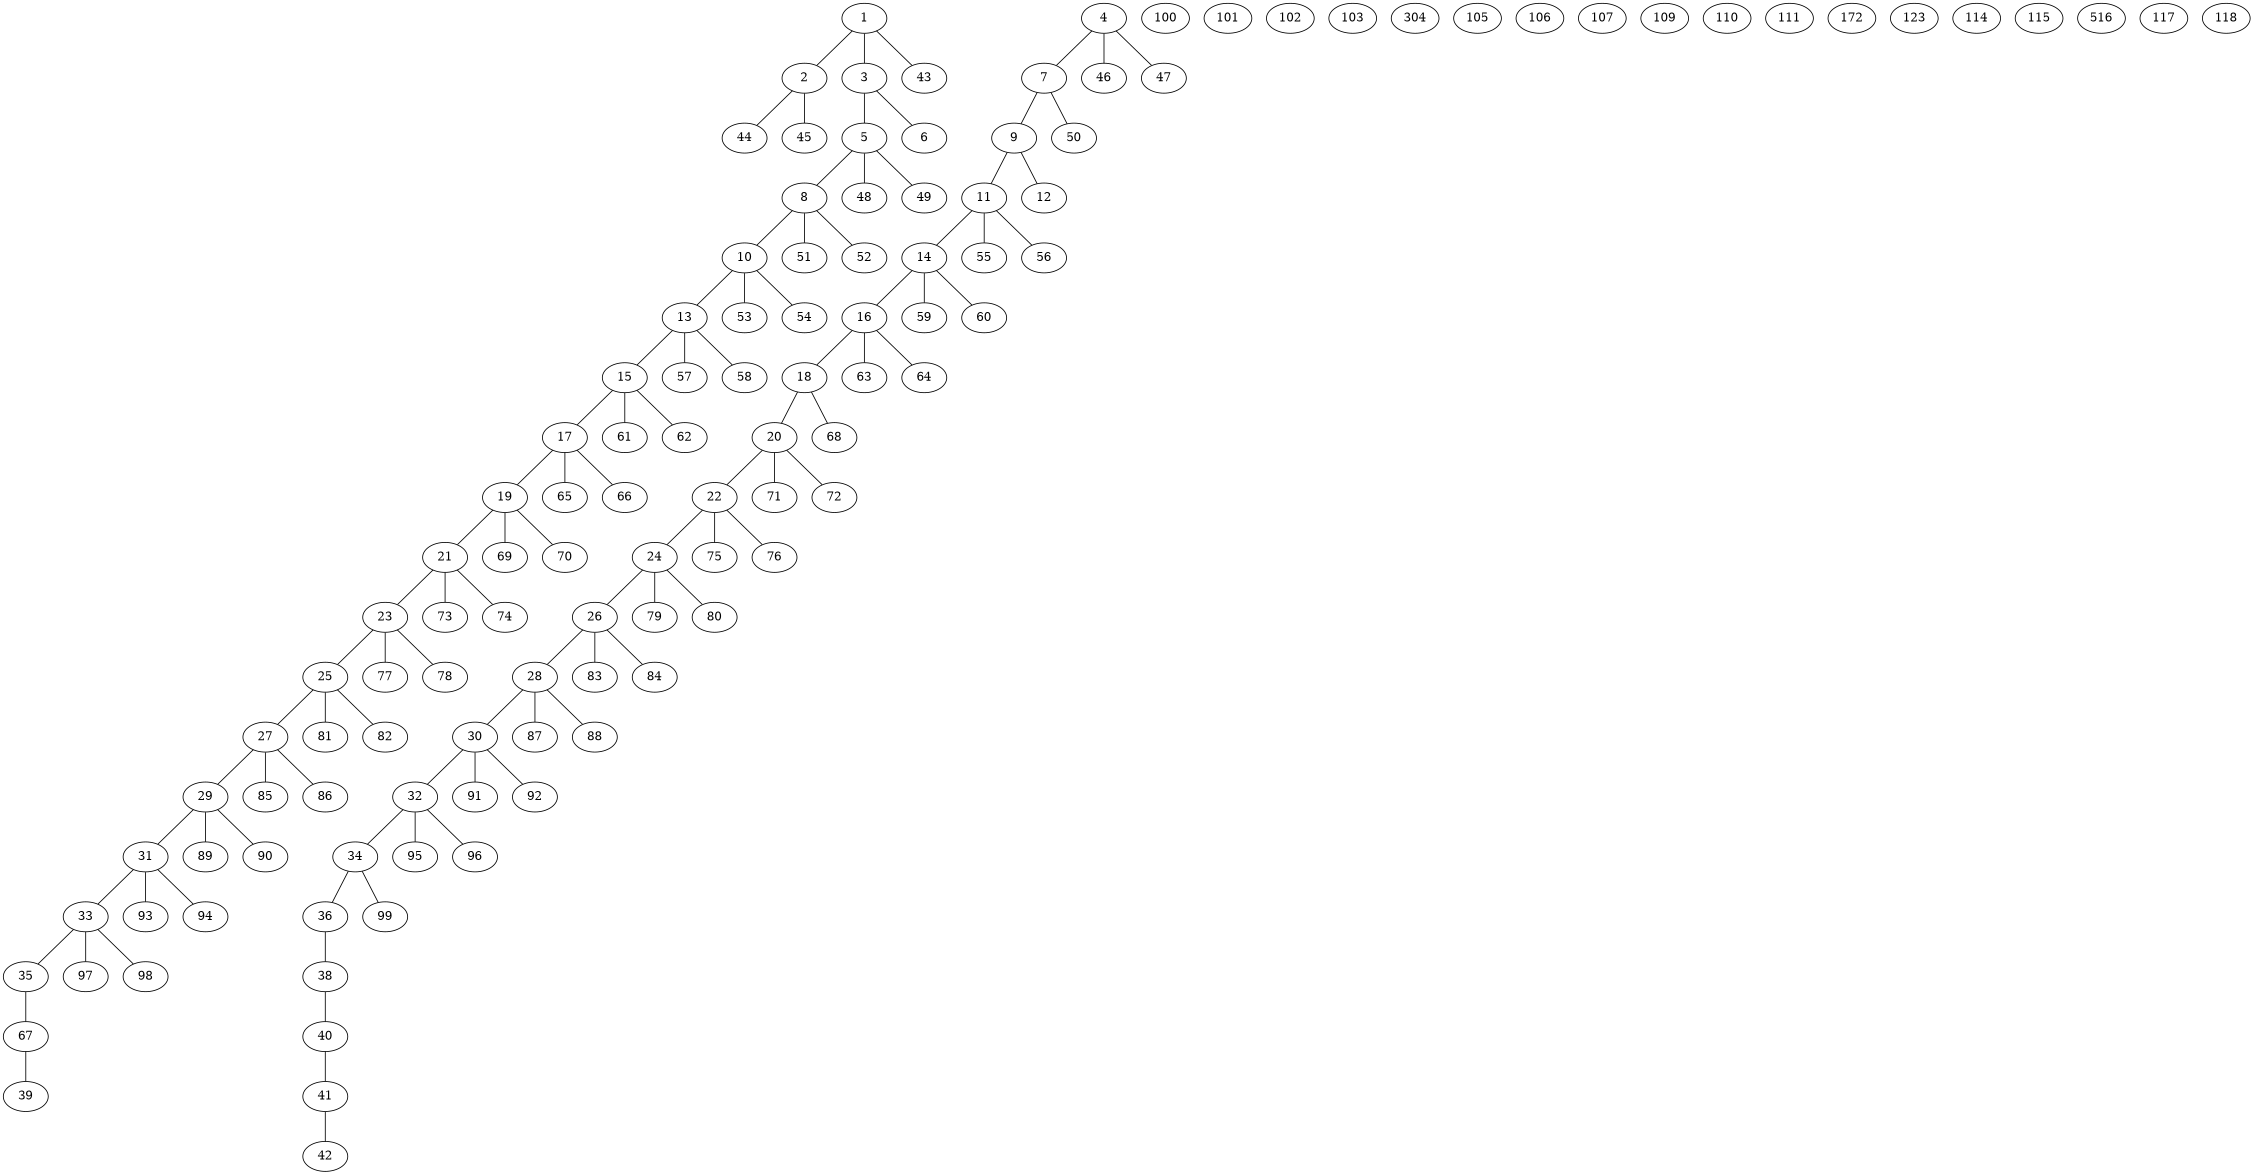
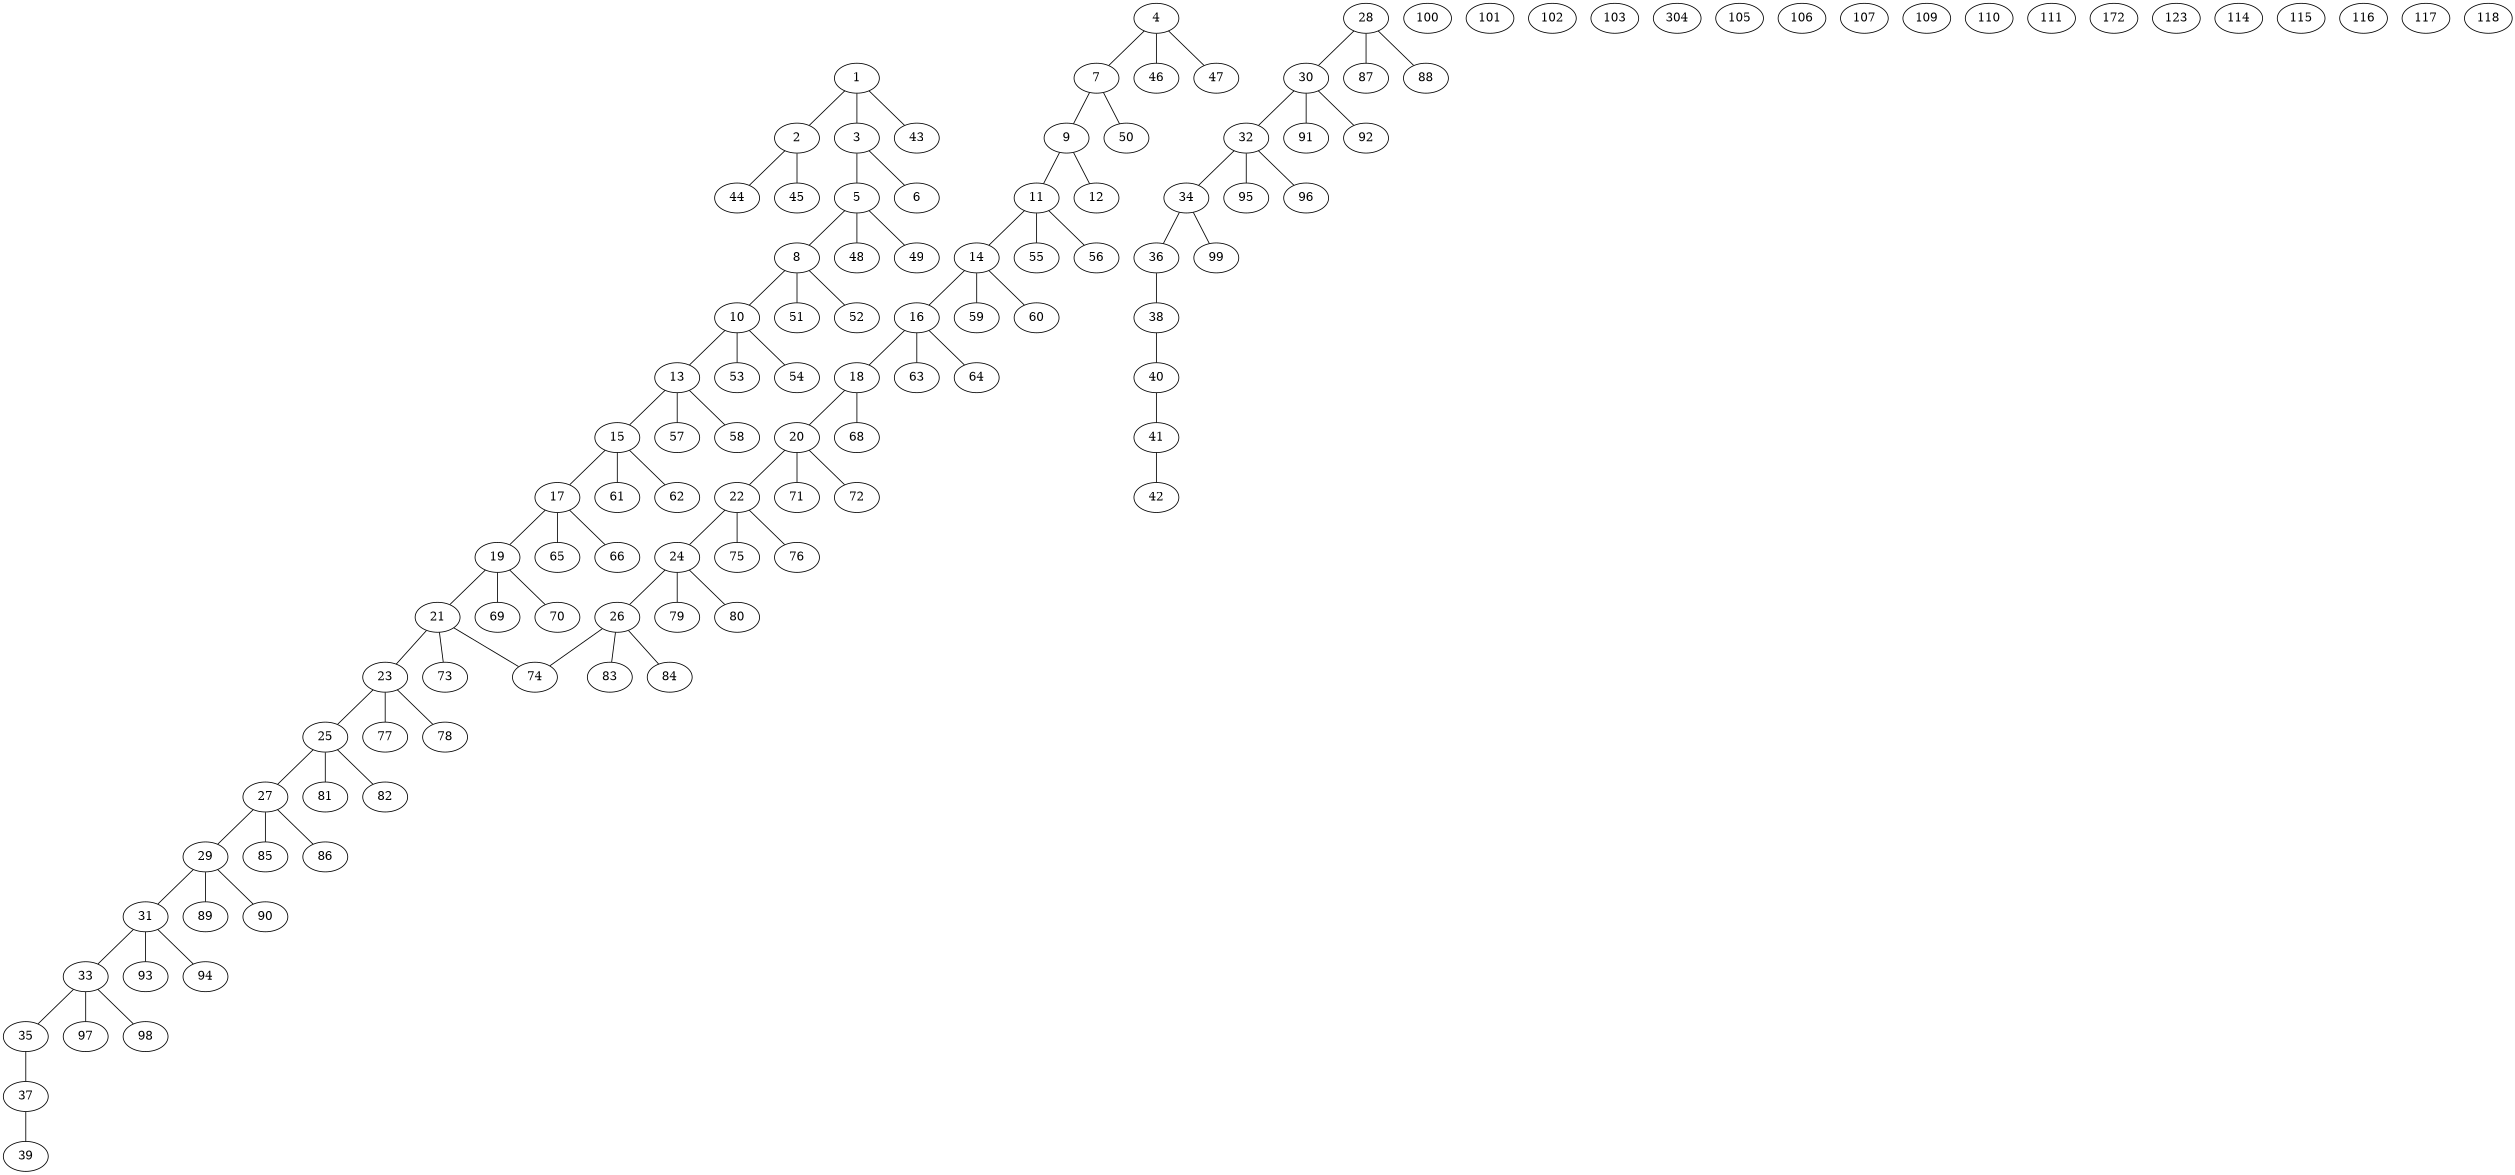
  graph {
    node [chem=H]
    edge [valence=1]
    1 [chem=N]
    2 [chem=C]
    3 [chem=C]
    43
    44
    45
    5 [chem=C]
    6 [chem=O]
    4 [chem=C]
    7 [chem=N]
    46
    47
    8 [chem=C]
    48
    49
    9 [chem=C]
    50
    10 [chem=C]
    51
    52
    11 [chem=C]
    12 [chem=O]
    13 [chem=C]
    53
    54
    14 [chem=C]
    55
    56
    15 [chem=C]
    57
    58
    16 [chem=C]
    59
    60
    17 [chem=C]
    61
    62
    18 [chem=C]
    63
    64
    19 [chem=C]
    65
    66
    20 [chem=C]
    68
    21 [chem=C]
    69
    70
    22 [chem=C]
    71
    72
    23 [chem=C]
    73
    74
    24 [chem=C]
    75
    76
    25 [chem=C]
    77
    78
    26 [chem=C]
    79
    80
    27 [chem=C]
    81
    82
    28 [chem=C]
    83
    84
    29 [chem=C]
    85
    86
    30 [chem=C]
    87
    88
    31 [chem=C]
    89
    90
    32 [chem=C]
    91
    92
    33 [chem=C]
    93
    94
    34 [chem=C]
    95
    96
    35 [chem=C]
    97
    98
    36 [chem=C]
    99
-   37 [chem=C label=67]
+   37 [chem=C]
    38 [chem=C]
    39 [chem=C]
    40 [chem=C]
    41 [chem=C]
    42 [chem=C]
    100
    101
    102
    103
    n103 [label=304]
    105
    106
    107
    109
    110
    111
    n110 [label=172]
    n111 [label=123]
    114
    115
-   116 [label=516]
+   116
    117
    118
    1 -- 2
    1 -- 3
    1 -- 43
    2 -- 44
    2 -- 45
    3 -- 5
    3 -- 6 [valence=2]
    5 -- 8
    5 -- 48
    5 -- 49
    4 -- 7
    4 -- 46
    4 -- 47
    7 -- 9
    7 -- 50
    8 -- 10
    8 -- 51
    8 -- 52
    9 -- 11
    9 -- 12 [valence=2]
    10 -- 13
    10 -- 53
    10 -- 54
    11 -- 14
    11 -- 55
    11 -- 56
    13 -- 15
    13 -- 57
    13 -- 58
    14 -- 16
    14 -- 59
    14 -- 60
    15 -- 17
    15 -- 61
    15 -- 62
    16 -- 18
    16 -- 63
    16 -- 64
    17 -- 19
    17 -- 65
    17 -- 66
    18 -- 20
    18 -- 68
    19 -- 21
    19 -- 69
    19 -- 70
    20 -- 22
    20 -- 71
    20 -- 72
    21 -- 23
    21 -- 73
    21 -- 74
    22 -- 24
    22 -- 75
    22 -- 76
    23 -- 25
    23 -- 77
    23 -- 78
    24 -- 26
    24 -- 79
    24 -- 80
    25 -- 27
    25 -- 81
    25 -- 82
-   26 -- 28
+   26 -- 74
    26 -- 83
    26 -- 84
    27 -- 29
    27 -- 85
    27 -- 86
    28 -- 30
    28 -- 87
    28 -- 88
    29 -- 31
    29 -- 89
    29 -- 90
    30 -- 32
    30 -- 91
    30 -- 92
    31 -- 33
    31 -- 93
    31 -- 94
    32 -- 34
    32 -- 95
    32 -- 96
    33 -- 35
    33 -- 97
    33 -- 98
    34 -- 36
    34 -- 99
    35 -- 37
    36 -- 38
    37 -- 39
    38 -- 40
    40 -- 41
    41 -- 42
  }
